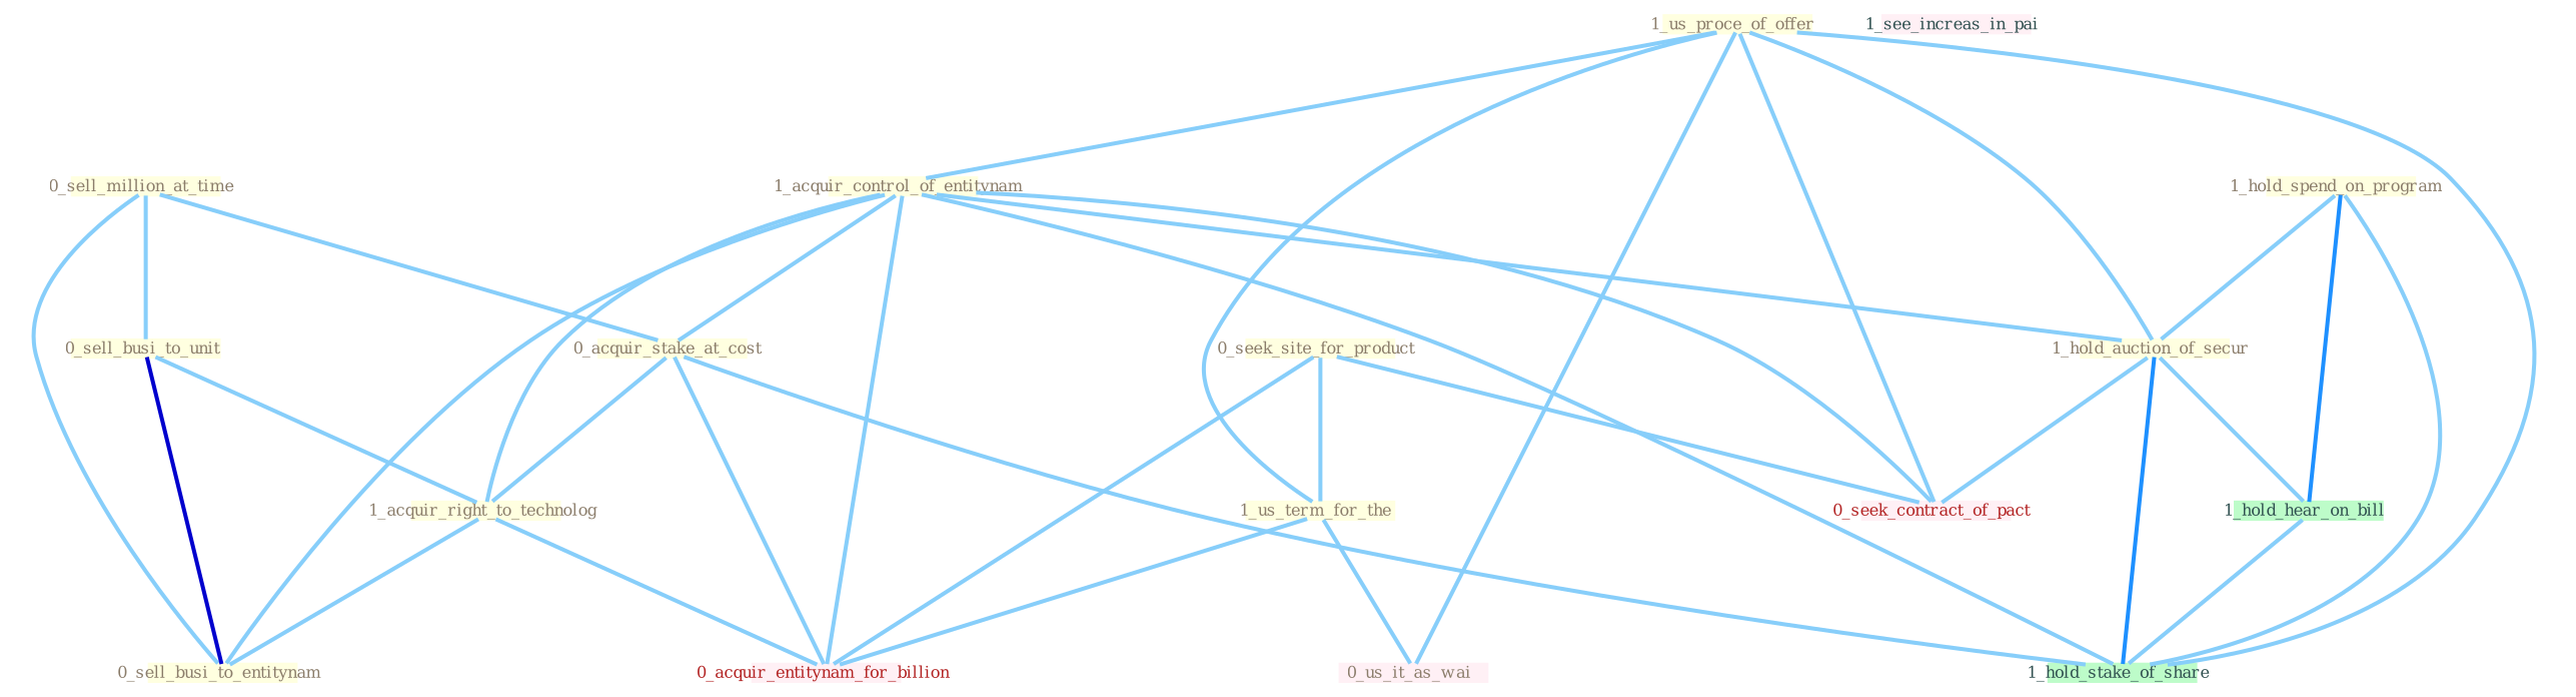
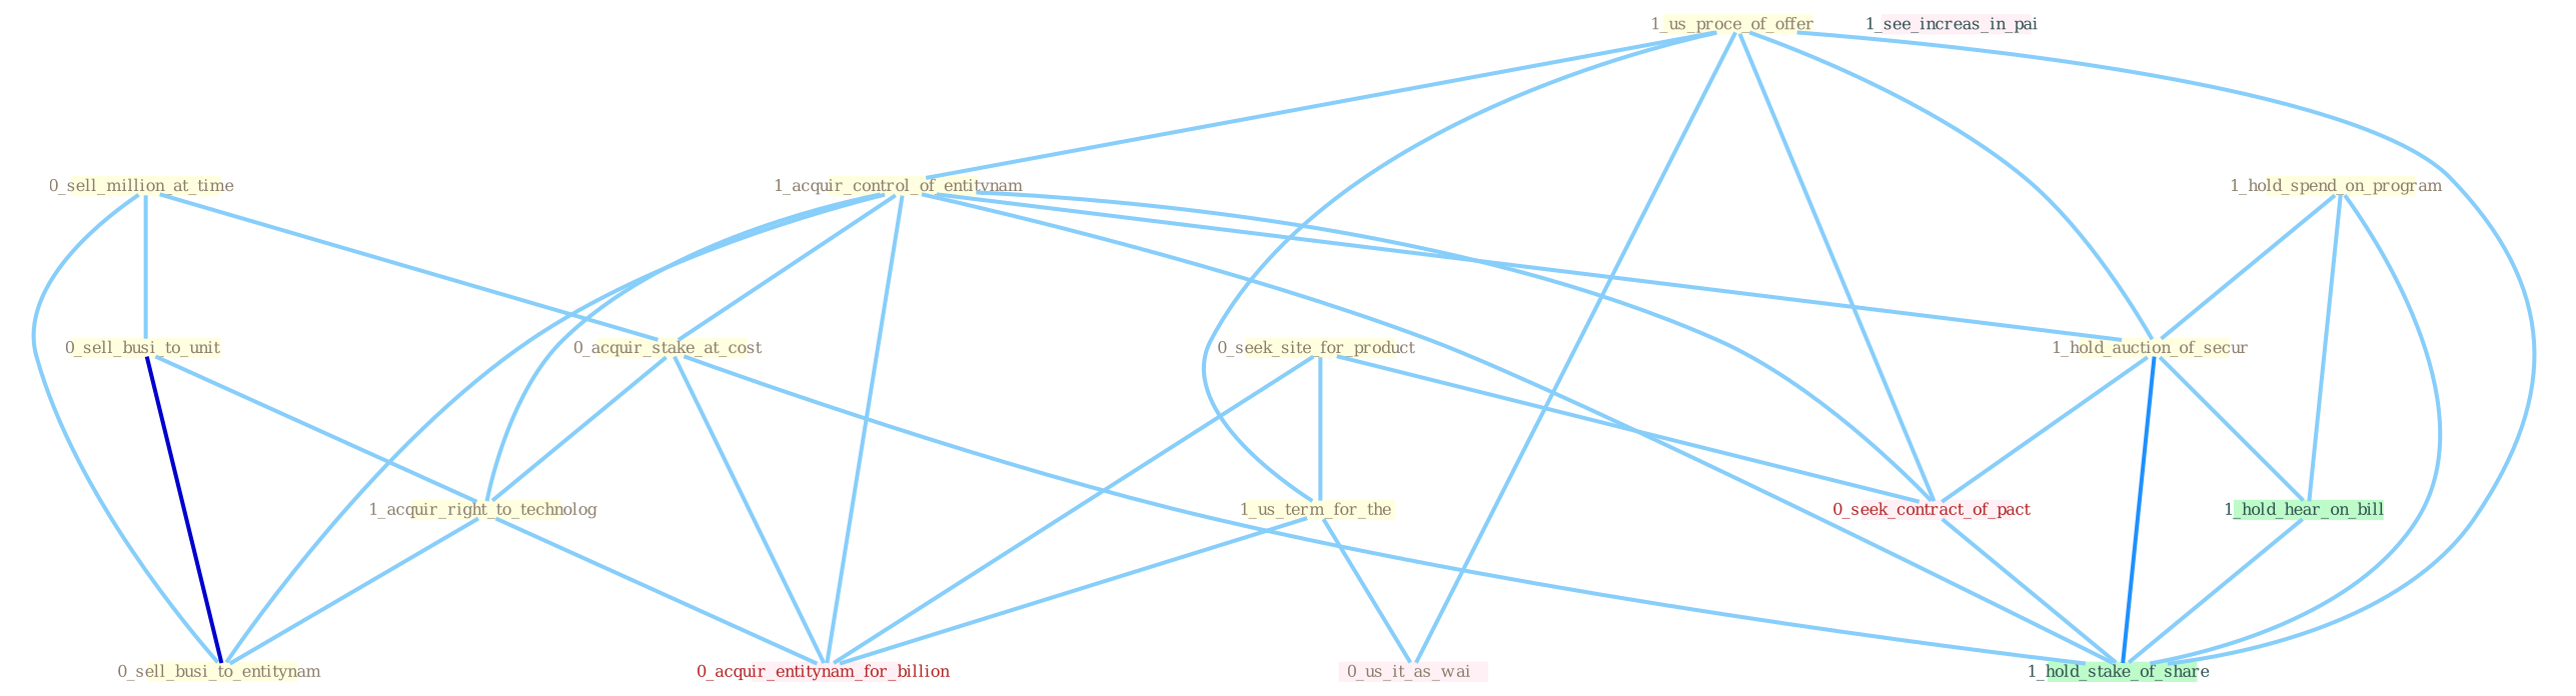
  graph {
    node [color="#ffffe0" fixedsize=true fontcolor="#8b7d6b" fontsize=4 shape=polygon style=filled]
    edge [color="#87cefa" w=1]
    "0_sell_million_at_time " [height=.06 width=.5]
    "1_us_proce_of_offer " [height=.06 width=.5]
    "0_seek_site_for_product " [height=.06 width=.5]
    "1_acquir_control_of_entitynam " [height=.06 width=.5]
    "0_sell_busi_to_unit " [height=.06 width=.5]
    "0_acquir_stake_at_cost " [height=.06 width=.5]
    "1_acquir_right_to_technolog " [height=.06 width=.5]
    "1_hold_spend_on_program " [height=.06 width=.5]
    "1_us_term_for_the " [height=.06 width=.5]
    "1_hold_auction_of_secur " [height=.06 width=.5]
    "0_sell_busi_to_entitynam " [height=.06 width=.5]
    "0_seek_contract_of_pact " [color="#fff0f5" fontcolor="#b22222" height=.06 width=.5]
    "0_us_it_as_wai " [color="#fff0f5" height=.06 width=.5]
    "0_acquir_entitynam_for_billion " [color="#fff0f5" fontcolor="#b22222" height=.06 width=.5]
    "1_see_increas_in_pai " [color="#fff0f5" fontcolor="#2f4f4f" height=.06 width=.5]
    "1_hold_stake_of_share " [color="#BDFCC9" fontcolor="#2f4f4f" height=.06 width=.5]
    "1_hold_hear_on_bill " [color="#BDFCC9" fontcolor="#2f4f4f" height=.06 width=.5]
    subgraph sub_1 {
      "0_sell_million_at_time "
      "1_us_proce_of_offer "
      "0_seek_site_for_product "
      "1_acquir_control_of_entitynam "
      "0_sell_busi_to_unit "
      "0_acquir_stake_at_cost "
      "1_acquir_right_to_technolog "
      "1_hold_spend_on_program "
      "1_us_term_for_the "
      "1_hold_auction_of_secur "
      "0_sell_busi_to_entitynam "
    }
    subgraph sub_2 {
      "0_seek_contract_of_pact "
      "0_us_it_as_wai "
      "0_acquir_entitynam_for_billion "
      "1_see_increas_in_pai "
    }
    "0_sell_million_at_time " -- "0_sell_busi_to_unit "
    "0_sell_million_at_time " -- "0_acquir_stake_at_cost "
    "0_sell_million_at_time " -- "0_sell_busi_to_entitynam "
    "1_us_proce_of_offer " -- "1_acquir_control_of_entitynam "
    "1_us_proce_of_offer " -- "1_us_term_for_the "
    "1_us_proce_of_offer " -- "1_hold_auction_of_secur "
    "1_us_proce_of_offer " -- "0_seek_contract_of_pact "
    "1_us_proce_of_offer " -- "0_us_it_as_wai "
    "1_us_proce_of_offer " -- "1_hold_stake_of_share "
    "0_seek_site_for_product " -- "1_us_term_for_the "
    "0_seek_site_for_product " -- "0_seek_contract_of_pact "
    "0_seek_site_for_product " -- "0_acquir_entitynam_for_billion "
    "1_acquir_control_of_entitynam " -- "0_acquir_stake_at_cost "
    "1_acquir_control_of_entitynam " -- "1_acquir_right_to_technolog "
    "1_acquir_control_of_entitynam " -- "1_hold_auction_of_secur "
    "1_acquir_control_of_entitynam " -- "0_sell_busi_to_entitynam "
    "1_acquir_control_of_entitynam " -- "0_seek_contract_of_pact "
    "1_acquir_control_of_entitynam " -- "0_acquir_entitynam_for_billion "
    "1_acquir_control_of_entitynam " -- "1_hold_stake_of_share "
    "0_sell_busi_to_unit " -- "1_acquir_right_to_technolog "
    "0_sell_busi_to_unit " -- "0_sell_busi_to_entitynam " [color="#0000cd" w=3]
    "0_acquir_stake_at_cost " -- "1_acquir_right_to_technolog "
    "0_acquir_stake_at_cost " -- "0_acquir_entitynam_for_billion "
    "0_acquir_stake_at_cost " -- "1_hold_stake_of_share "
    "1_acquir_right_to_technolog " -- "0_sell_busi_to_entitynam "
    "1_acquir_right_to_technolog " -- "0_acquir_entitynam_for_billion "
    "1_hold_spend_on_program " -- "1_hold_auction_of_secur "
    "1_hold_spend_on_program " -- "1_hold_stake_of_share "
-   "1_hold_spend_on_program " -- "1_hold_hear_on_bill " [color="#1e90ff" w=2]
+   "1_hold_spend_on_program " -- "1_hold_hear_on_bill " [w=2]
    "1_us_term_for_the " -- "0_us_it_as_wai "
    "1_us_term_for_the " -- "0_acquir_entitynam_for_billion "
    "1_hold_auction_of_secur " -- "0_seek_contract_of_pact "
    "1_hold_auction_of_secur " -- "1_hold_stake_of_share " [color="#1e90ff" w=2]
    "1_hold_auction_of_secur " -- "1_hold_hear_on_bill "
+   "0_seek_contract_of_pact " -- "1_hold_stake_of_share "
    "1_hold_hear_on_bill " -- "1_hold_stake_of_share "
  }
